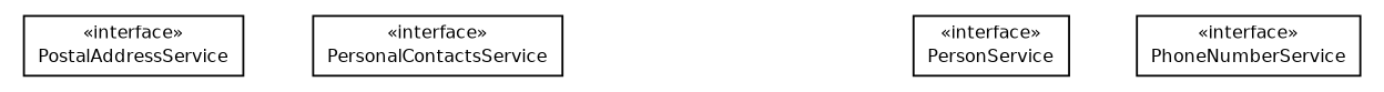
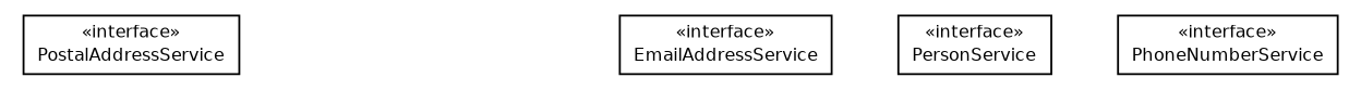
  digraph {
    nodesep=0.25
    ranksep=0.5
    node [fontcolor=black fontname=Helvetica fontsize=9.0 shape=plaintext]
    n1 [label=<<table title="net.ljcomputing.people.service.PostalAddressService" border="0" cellborder="1" cellspacing="0" cellpadding="2" port="p" href="./PostalAddressService.html"> 		<tr><td><table border="0" cellspacing="0" cellpadding="1"> <tr><td align="center" balign="center"> &#171;interface&#187; </td></tr> <tr><td align="center" balign="center"> PostalAddressService </td></tr> 		</table></td></tr> 		</table>>]
-   n2 [label=<<table title="net.ljcomputing.people.service.PersonalContactsService" border="0" cellborder="1" cellspacing="0" cellpadding="2" port="p" href="./PersonalContactsService.html"> 		<tr><td><table border="0" cellspacing="0" cellpadding="1"> <tr><td align="center" balign="center"> &#171;interface&#187; </td></tr> <tr><td align="center" balign="center"> PersonalContactsService </td></tr> 		</table></td></tr> 		</table>>]
+   n3 [label=<<table title="net.ljcomputing.people.service.EmailAddressService" border="0" cellborder="1" cellspacing="0" cellpadding="2" port="p" href="./EmailAddressService.html"> 		<tr><td><table border="0" cellspacing="0" cellpadding="1"> <tr><td align="center" balign="center"> &#171;interface&#187; </td></tr> <tr><td align="center" balign="center"> EmailAddressService </td></tr> 		</table></td></tr> 		</table>>]
    n4 [label=<<table title="net.ljcomputing.people.service.PersonService" border="0" cellborder="1" cellspacing="0" cellpadding="2" port="p" href="./PersonService.html"> 		<tr><td><table border="0" cellspacing="0" cellpadding="1"> <tr><td align="center" balign="center"> &#171;interface&#187; </td></tr> <tr><td align="center" balign="center"> PersonService </td></tr> 		</table></td></tr> 		</table>>]
    n5 [label=<<table title="net.ljcomputing.people.service.PhoneNumberService" border="0" cellborder="1" cellspacing="0" cellpadding="2" port="p" href="./PhoneNumberService.html"> 		<tr><td><table border="0" cellspacing="0" cellpadding="1"> <tr><td align="center" balign="center"> &#171;interface&#187; </td></tr> <tr><td align="center" balign="center"> PhoneNumberService </td></tr> 		</table></td></tr> 		</table>>]
  }
